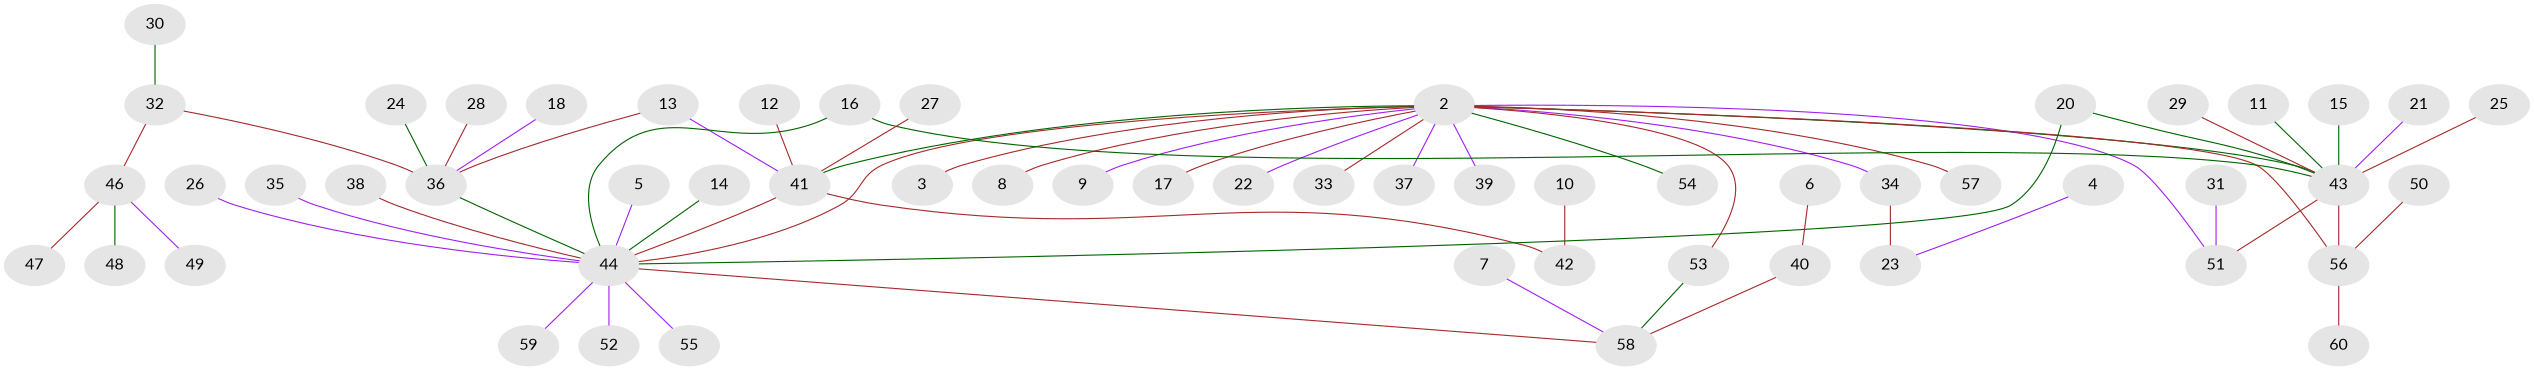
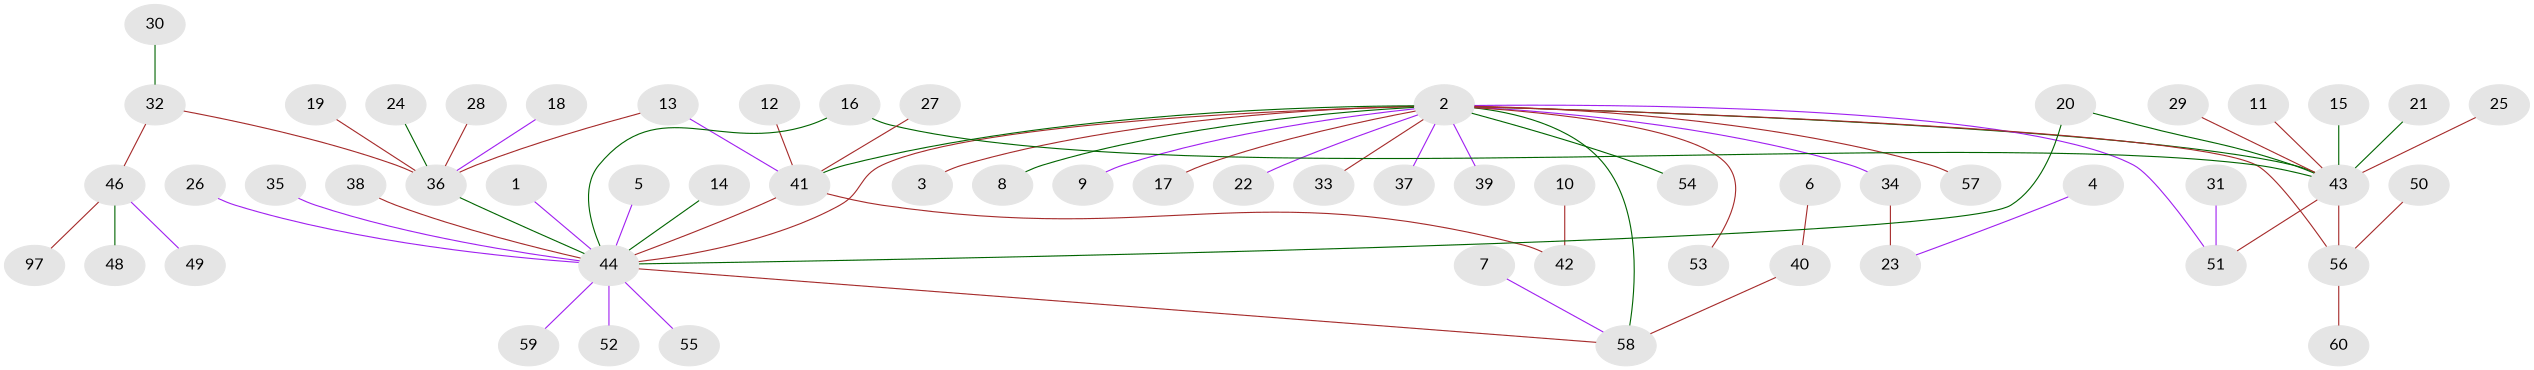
  graph {
    fontname=Lato
    node [color=gray90 fontname=Lato style=filled]
    edge [color=brown fontname=Lato weight=1.0]
+   1
    44
    58
    52
    55
    59
    2
    3
    8
    9
    17
    22
    33
    34
    37
    39
    41
    43
    51
    53
    54
    56
    57
    23
    42
    60
    4
    5
    6
    40
    7
    10
    11
    12
    13
    36
    14
    15
    16
    18
+   19
    20
    21
    24
    25
    26
    27
    28
    29
    30
    32
    46
    31
-   47
+   47 [label=97]
    48
    49
    35
    38
    50
+   1 -- 44 [color=purple]
    44 -- 58
    44 -- 52 [color=purple]
    44 -- 55 [color=purple]
    44 -- 59 [color=purple]
    2 -- 44
-   53 -- 58 [color=darkgreen]
+   2 -- 58 [color=darkgreen]
    2 -- 3
-   2 -- 8
+   2 -- 8 [color=darkgreen]
    2 -- 9 [color=purple]
    2 -- 17
    2 -- 22 [color=purple]
    2 -- 33
    2 -- 34 [color=purple]
    2 -- 37 [color=purple]
    2 -- 39 [color=purple]
    2 -- 41 [color=darkgreen]
    2 -- 43 [color=darkgreen]
    2 -- 51 [color=purple]
    2 -- 53
    2 -- 54 [color=darkgreen]
    2 -- 56
    2 -- 57
    34 -- 23 [weight=2.0]
    41 -- 44
    41 -- 42
    43 -- 51
    43 -- 56
    56 -- 60
    4 -- 23 [color=purple]
    5 -- 44 [color=purple]
    6 -- 40
    40 -- 58
    7 -- 58 [color=purple]
    10 -- 42
-   11 -- 43 [color=darkgreen]
+   11 -- 43
    12 -- 41
    13 -- 41 [color=purple]
    13 -- 36
    36 -- 44 [color=darkgreen]
    14 -- 44 [color=darkgreen]
    15 -- 43 [color=darkgreen]
    16 -- 44 [color=darkgreen]
    16 -- 43 [color=darkgreen]
    18 -- 36 [color=purple]
+   19 -- 36
    20 -- 44 [color=darkgreen]
    20 -- 43 [color=darkgreen]
-   21 -- 43 [color=purple]
+   21 -- 43 [color=darkgreen]
    24 -- 36 [color=darkgreen]
    25 -- 43
    26 -- 44 [color=purple]
    27 -- 41
    28 -- 36
    29 -- 43
    30 -- 32 [color=darkgreen]
    32 -- 36
    32 -- 46
    46 -- 47
    46 -- 48 [color=darkgreen]
    46 -- 49 [color=purple]
    31 -- 51 [color=purple]
    35 -- 44 [color=purple]
    38 -- 44
    50 -- 56
  }
